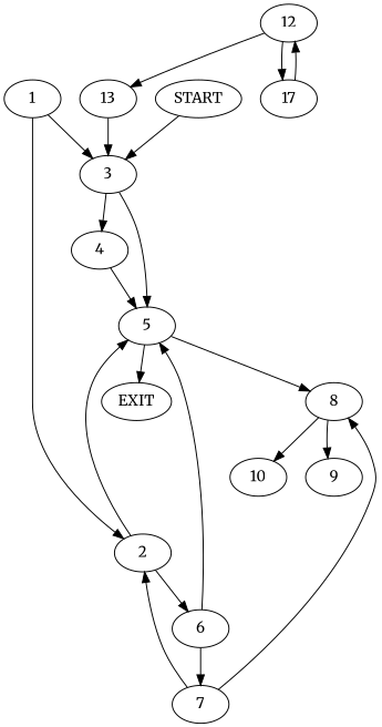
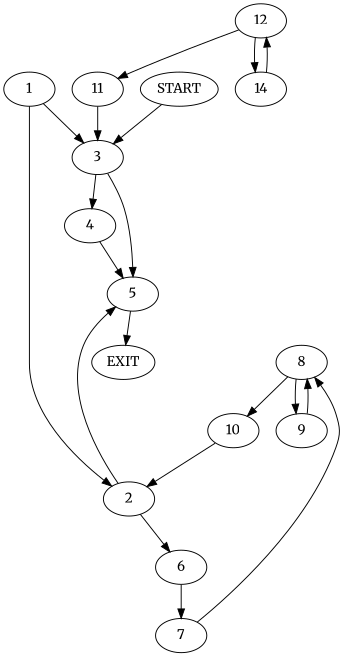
  digraph {
    fontname=Merriweather
    node [fontname=Merriweather]
    edge [fontname=Merriweather]
    n1 [label=START]
    3
    1
    2
    n5 [label=EXIT]
    5
    6
    4
    7
    8
    9
    10
    12
-   13
-   14 [label=17]
+   13 [label=11]
+   14
    n1 -> 3
    3 -> 5
    3 -> 4
    1 -> 3
    1 -> 2
    2 -> 5
    2 -> 6
    5 -> n5
-   6 -> 5
    6 -> 7
    4 -> 5
    7 -> 8
    8 -> 9
    8 -> 10
-   5 -> 8
-   7 -> 2
+   9 -> 8
+   10 -> 2
    12 -> 13
    12 -> 14
    13 -> 3
    14 -> 12
  }
